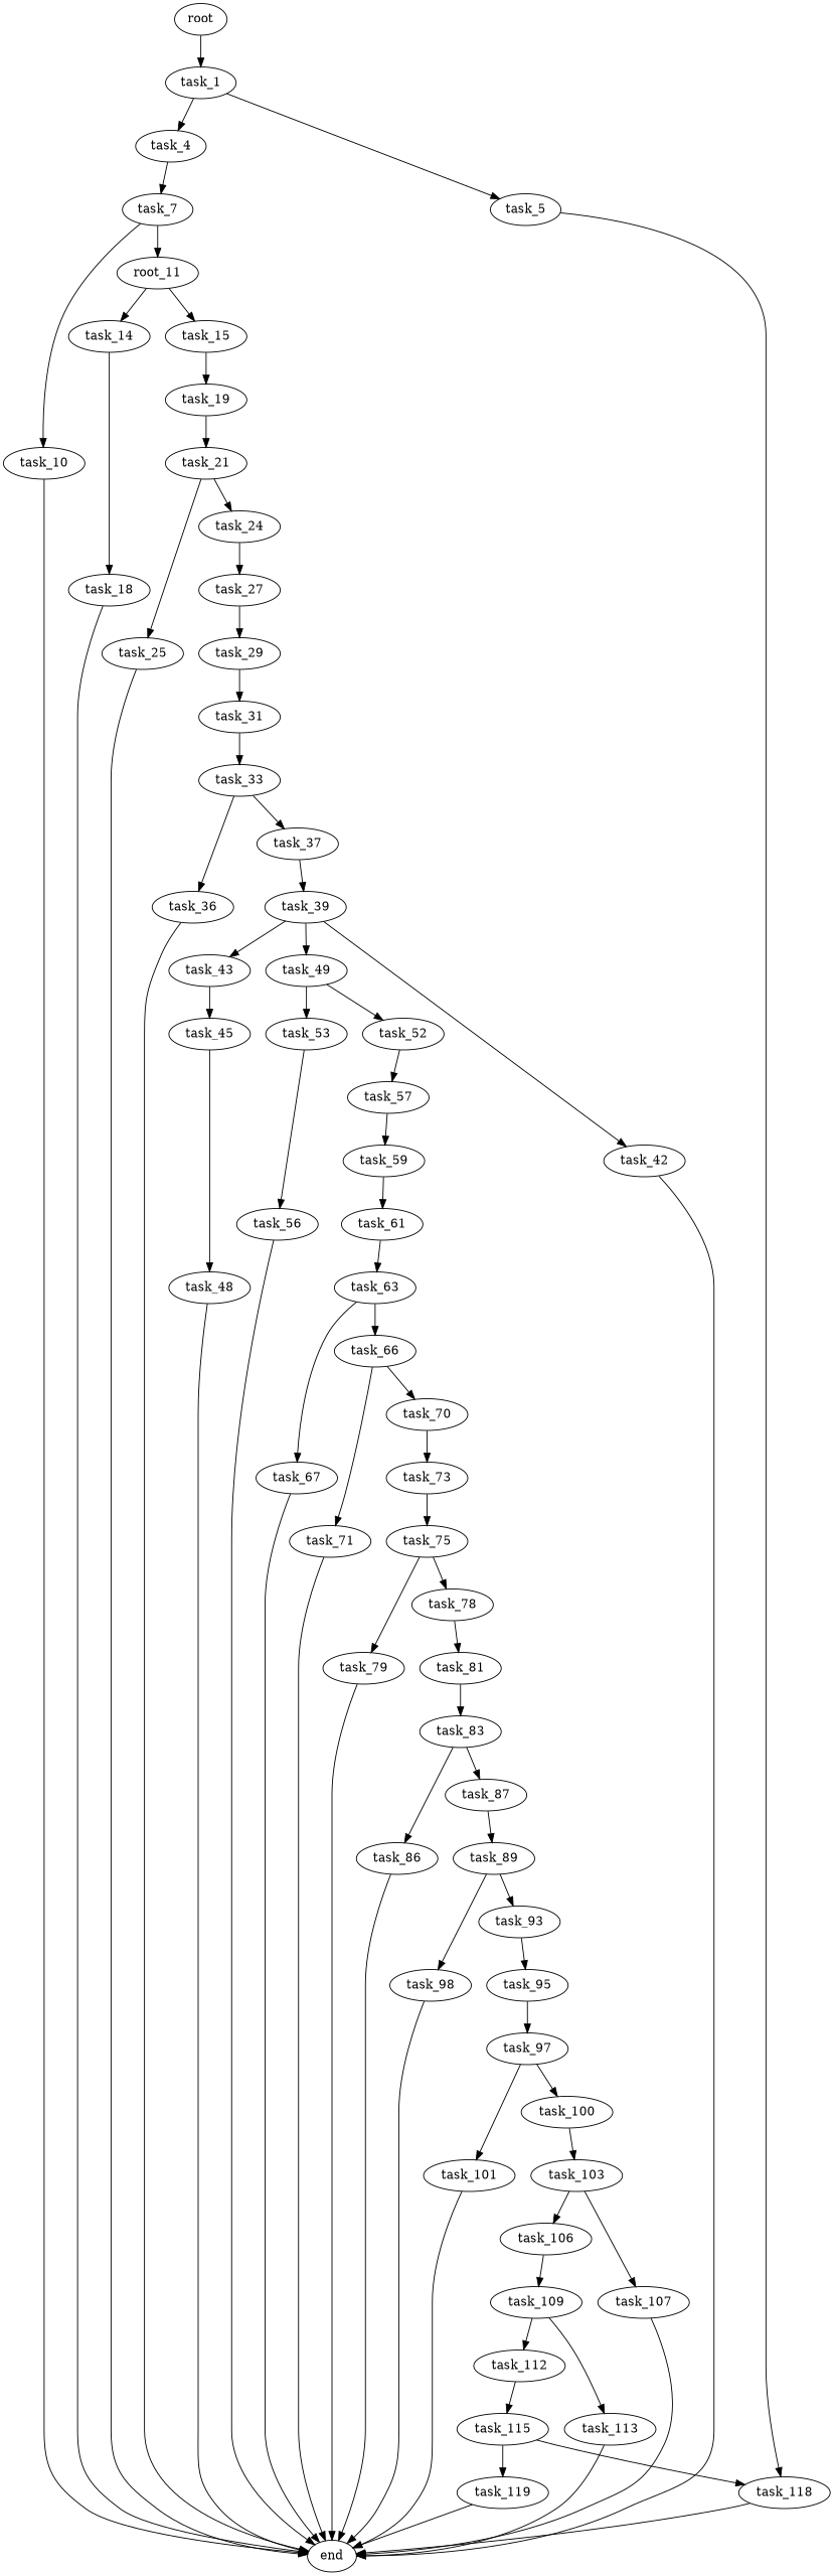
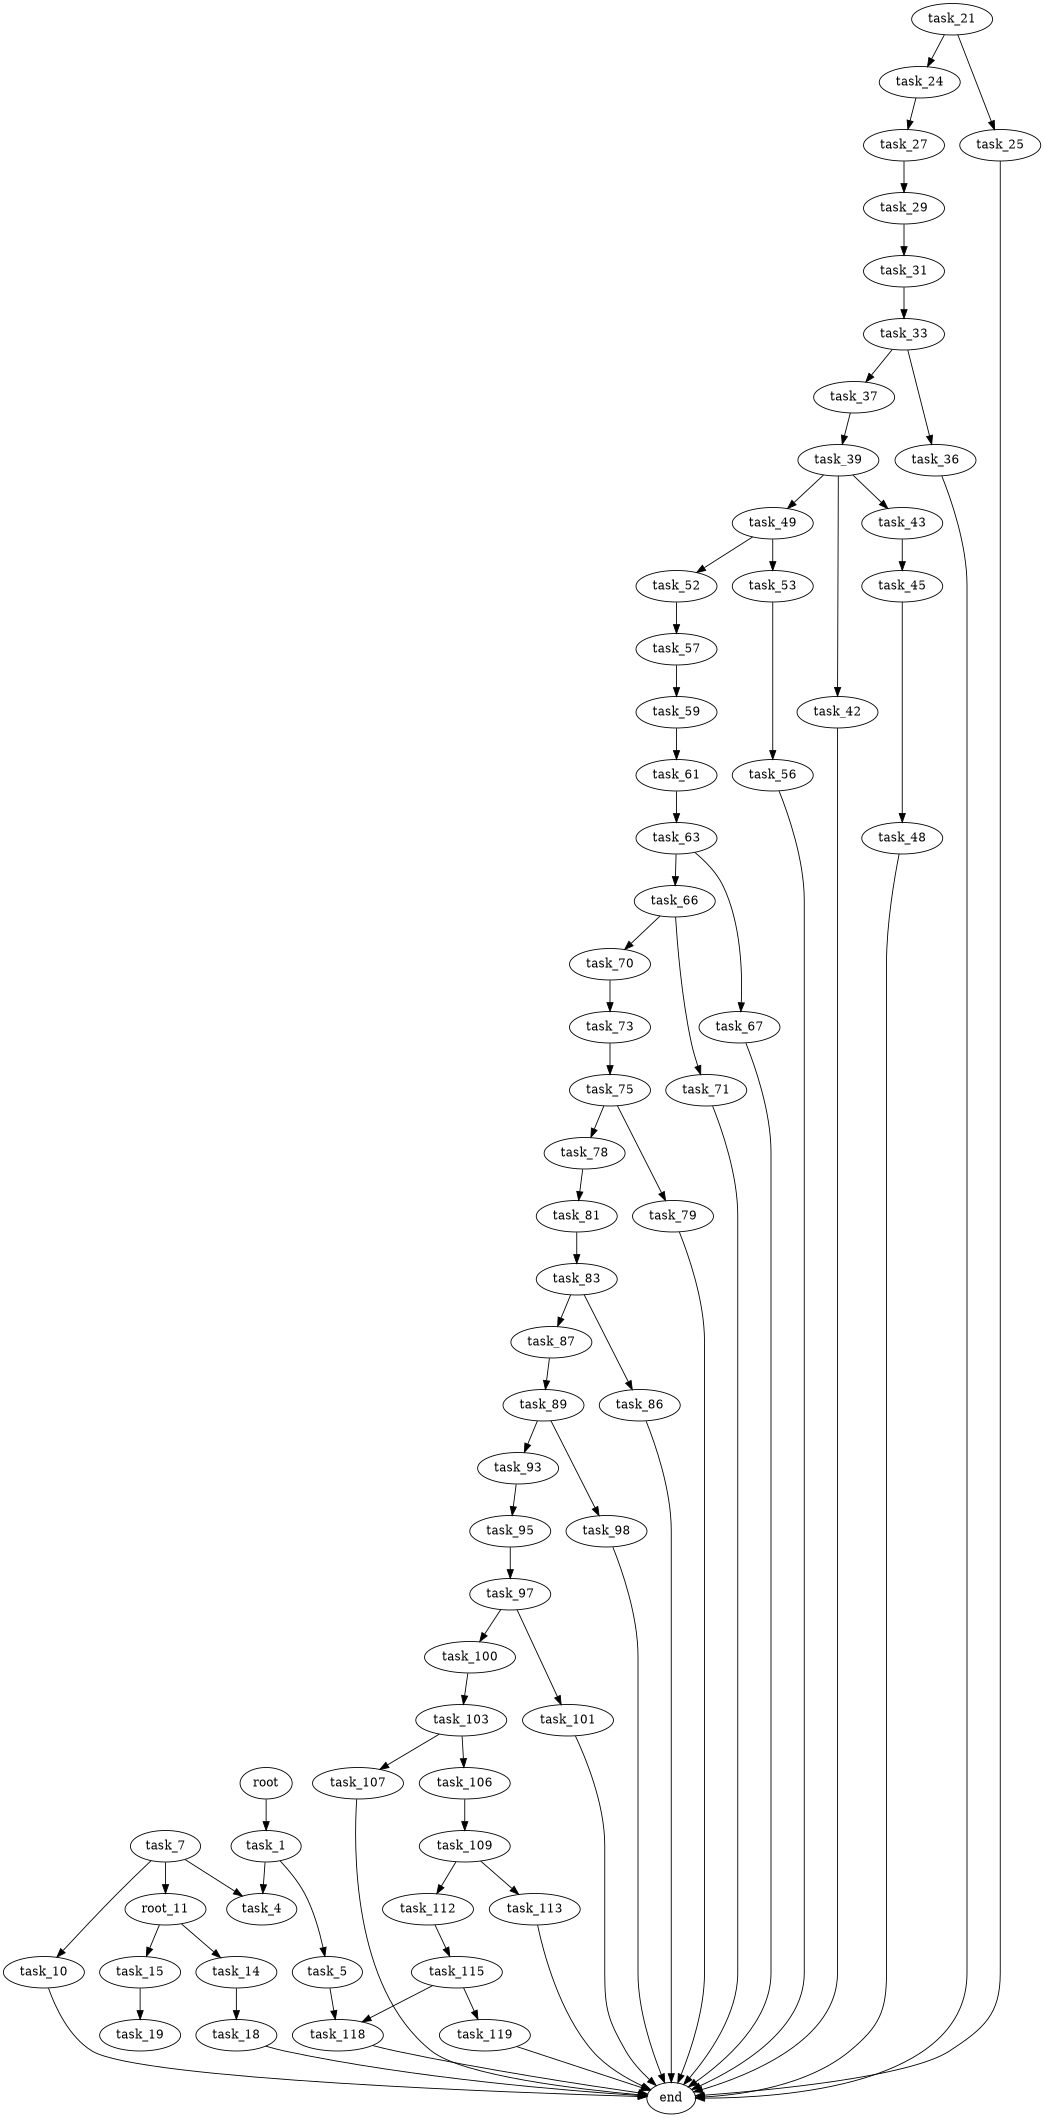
  digraph {
    fontname="DejaVu Serif"
    node [fontname="DejaVu Serif"]
    edge [fontname="DejaVu Serif"]
    root
    task_1
    task_4
    task_5
    task_7
    task_118
    task_10
    n8 [label=root_11]
    end
    task_14
    task_15
    task_18
    task_19
    task_21
    task_24
    task_25
    task_27
    task_29
    task_31
    task_33
    task_36
    task_37
    task_39
    task_42
    task_43
    task_49
    task_45
    task_48
    task_52
    task_53
    task_57
    task_56
    task_59
    task_61
    task_63
    task_66
    task_67
    task_70
    task_71
    task_73
    task_75
    task_78
    task_79
    task_81
    task_83
    task_86
    task_87
    task_89
    n49 [label=task_98]
    task_93
    task_95
    task_97
    task_100
    task_101
    task_103
    task_106
    task_107
    task_109
    task_112
    task_113
    task_115
    task_119
    root -> task_1
    task_1 -> task_4
    task_1 -> task_5
-   task_4 -> task_7
+   task_7 -> task_4
    task_5 -> task_118
    task_7 -> task_10
    task_7 -> n8
    task_118 -> end
    task_10 -> end
    n8 -> task_14
    n8 -> task_15
    task_14 -> task_18
    task_15 -> task_19
    task_18 -> end
-   task_19 -> task_21
    task_21 -> task_24
    task_21 -> task_25
    task_24 -> task_27
    task_25 -> end
    task_27 -> task_29
    task_29 -> task_31
    task_31 -> task_33
    task_33 -> task_36
    task_33 -> task_37
    task_36 -> end
    task_37 -> task_39
    task_39 -> task_42
    task_39 -> task_43
    task_39 -> task_49
    task_42 -> end
    task_43 -> task_45
    task_49 -> task_52
    task_49 -> task_53
    task_45 -> task_48
    task_48 -> end
    task_52 -> task_57
    task_53 -> task_56
    task_57 -> task_59
    task_56 -> end
    task_59 -> task_61
    task_61 -> task_63
    task_63 -> task_66
    task_63 -> task_67
    task_66 -> task_70
    task_66 -> task_71
    task_67 -> end
    task_70 -> task_73
    task_71 -> end
    task_73 -> task_75
    task_75 -> task_78
    task_75 -> task_79
    task_78 -> task_81
    task_79 -> end
    task_81 -> task_83
    task_83 -> task_86
    task_83 -> task_87
    task_86 -> end
    task_87 -> task_89
    task_89 -> n49
    task_89 -> task_93
    n49 -> end
    task_93 -> task_95
    task_95 -> task_97
    task_97 -> task_100
    task_97 -> task_101
    task_100 -> task_103
    task_101 -> end
    task_103 -> task_106
    task_103 -> task_107
    task_106 -> task_109
    task_107 -> end
    task_109 -> task_112
    task_109 -> task_113
    task_112 -> task_115
    task_113 -> end
    task_115 -> task_118
    task_115 -> task_119
    task_119 -> end
  }
